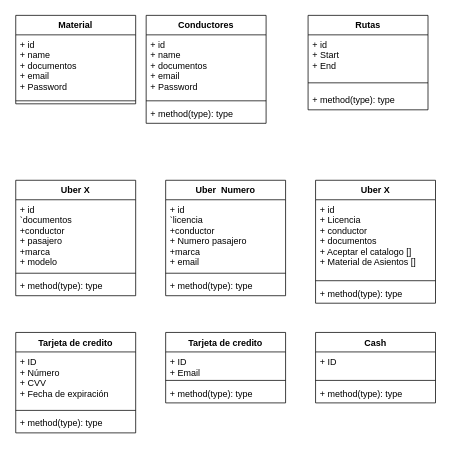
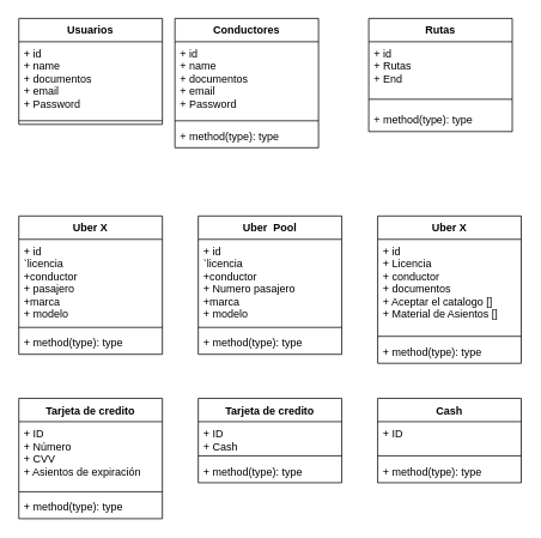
  <mxCell id="0" />
  <mxCell id="1" parent="0" />
- <mxCell id="2" value="Material" style="swimlane;fontStyle=1;align=center;verticalAlign=top;childLayout=stackLayout;horizontal=1;startSize=26;horizontalStack=0;resizeParent=1;resizeParentMax=0;resizeLast=0;collapsible=1;marginBottom=0;" parent="1" vertex="1"><mxGeometry x="20" y="20" width="160" height="118" as="geometry" /></mxCell>
+ <mxCell id="2" value="Usuarios" style="swimlane;fontStyle=1;align=center;verticalAlign=top;childLayout=stackLayout;horizontal=1;startSize=26;horizontalStack=0;resizeParent=1;resizeParentMax=0;resizeLast=0;collapsible=1;marginBottom=0;" parent="1" vertex="1"><mxGeometry x="20" y="20" width="160" height="118" as="geometry" /></mxCell>
  <mxCell id="3" value="+ id&#10;+ name&#10;+ documentos&#10;+ email&#10;+ Password" style="text;strokeColor=none;fillColor=none;align=left;verticalAlign=top;spacingLeft=4;spacingRight=4;overflow=hidden;rotatable=0;points=[[0,0.5],[1,0.5]];portConstraint=eastwest;" parent="2" vertex="1"><mxGeometry y="26" width="160" height="84" as="geometry" /></mxCell>
  <mxCell id="4" value="" style="line;strokeWidth=1;fillColor=none;align=left;verticalAlign=middle;spacingTop=-1;spacingLeft=3;spacingRight=3;rotatable=0;labelPosition=right;points=[];portConstraint=eastwest;" parent="2" vertex="1"><mxGeometry y="110" width="160" height="8" as="geometry" /></mxCell>
  <mxCell id="5" value="Rutas" style="swimlane;fontStyle=1;align=center;verticalAlign=top;childLayout=stackLayout;horizontal=1;startSize=26;horizontalStack=0;resizeParent=1;resizeParentMax=0;resizeLast=0;collapsible=1;marginBottom=0;" parent="1" vertex="1"><mxGeometry x="410" y="20" width="160" height="126" as="geometry" /></mxCell>
- <mxCell id="6" value="+ id&#10;+ Start&#10;+ End" style="text;strokeColor=none;fillColor=none;align=left;verticalAlign=top;spacingLeft=4;spacingRight=4;overflow=hidden;rotatable=0;points=[[0,0.5],[1,0.5]];portConstraint=eastwest;" parent="5" vertex="1"><mxGeometry y="26" width="160" height="54" as="geometry" /></mxCell>
+ <mxCell id="6" value="+ id&#10;+ Rutas&#10;+ End" style="text;strokeColor=none;fillColor=none;align=left;verticalAlign=top;spacingLeft=4;spacingRight=4;overflow=hidden;rotatable=0;points=[[0,0.5],[1,0.5]];portConstraint=eastwest;" parent="5" vertex="1"><mxGeometry y="26" width="160" height="54" as="geometry" /></mxCell>
  <mxCell id="7" value="" style="line;strokeWidth=1;fillColor=none;align=left;verticalAlign=middle;spacingTop=-1;spacingLeft=3;spacingRight=3;rotatable=0;labelPosition=right;points=[];portConstraint=eastwest;" parent="5" vertex="1"><mxGeometry y="80" width="160" height="20" as="geometry" /></mxCell>
  <mxCell id="8" value="+ method(type): type" style="text;strokeColor=none;fillColor=none;align=left;verticalAlign=top;spacingLeft=4;spacingRight=4;overflow=hidden;rotatable=0;points=[[0,0.5],[1,0.5]];portConstraint=eastwest;" parent="5" vertex="1"><mxGeometry y="100" width="160" height="26" as="geometry" /></mxCell>
  <mxCell id="9" value="Conductores" style="swimlane;fontStyle=1;align=center;verticalAlign=top;childLayout=stackLayout;horizontal=1;startSize=26;horizontalStack=0;resizeParent=1;resizeParentMax=0;resizeLast=0;collapsible=1;marginBottom=0;" parent="1" vertex="1"><mxGeometry x="194" y="20" width="160" height="144" as="geometry" /></mxCell>
  <mxCell id="10" value="+ id&#10;+ name&#10;+ documentos&#10;+ email&#10;+ Password" style="text;strokeColor=none;fillColor=none;align=left;verticalAlign=top;spacingLeft=4;spacingRight=4;overflow=hidden;rotatable=0;points=[[0,0.5],[1,0.5]];portConstraint=eastwest;" parent="9" vertex="1"><mxGeometry y="26" width="160" height="84" as="geometry" /></mxCell>
  <mxCell id="11" value="" style="line;strokeWidth=1;fillColor=none;align=left;verticalAlign=middle;spacingTop=-1;spacingLeft=3;spacingRight=3;rotatable=0;labelPosition=right;points=[];portConstraint=eastwest;" parent="9" vertex="1"><mxGeometry y="110" width="160" height="8" as="geometry" /></mxCell>
  <mxCell id="12" value="+ method(type): type" style="text;strokeColor=none;fillColor=none;align=left;verticalAlign=top;spacingLeft=4;spacingRight=4;overflow=hidden;rotatable=0;points=[[0,0.5],[1,0.5]];portConstraint=eastwest;" parent="9" vertex="1"><mxGeometry y="118" width="160" height="26" as="geometry" /></mxCell>
- <mxCell id="13" value="Uber  Numero" style="swimlane;fontStyle=1;align=center;verticalAlign=top;childLayout=stackLayout;horizontal=1;startSize=26;horizontalStack=0;resizeParent=1;resizeParentMax=0;resizeLast=0;collapsible=1;marginBottom=0;" parent="1" vertex="1"><mxGeometry x="220" y="240" width="160" height="154" as="geometry" /></mxCell>
- <mxCell id="14" value="+ id&#10;`licencia&#10;+conductor&#10;+ Numero pasajero&#10;+marca&#10;+ email" style="text;strokeColor=none;fillColor=none;align=left;verticalAlign=top;spacingLeft=4;spacingRight=4;overflow=hidden;rotatable=0;points=[[0,0.5],[1,0.5]];portConstraint=eastwest;" parent="13" vertex="1"><mxGeometry y="26" width="160" height="94" as="geometry" /></mxCell>
+ <mxCell id="13" value="Uber  Pool" style="swimlane;fontStyle=1;align=center;verticalAlign=top;childLayout=stackLayout;horizontal=1;startSize=26;horizontalStack=0;resizeParent=1;resizeParentMax=0;resizeLast=0;collapsible=1;marginBottom=0;" parent="1" vertex="1"><mxGeometry x="220" y="240" width="160" height="154" as="geometry" /></mxCell>
+ <mxCell id="14" value="+ id&#10;`licencia&#10;+conductor&#10;+ Numero pasajero&#10;+marca&#10;+ modelo" style="text;strokeColor=none;fillColor=none;align=left;verticalAlign=top;spacingLeft=4;spacingRight=4;overflow=hidden;rotatable=0;points=[[0,0.5],[1,0.5]];portConstraint=eastwest;" parent="13" vertex="1"><mxGeometry y="26" width="160" height="94" as="geometry" /></mxCell>
  <mxCell id="15" value="" style="line;strokeWidth=1;fillColor=none;align=left;verticalAlign=middle;spacingTop=-1;spacingLeft=3;spacingRight=3;rotatable=0;labelPosition=right;points=[];portConstraint=eastwest;" parent="13" vertex="1"><mxGeometry y="120" width="160" height="8" as="geometry" /></mxCell>
  <mxCell id="16" value="+ method(type): type" style="text;strokeColor=none;fillColor=none;align=left;verticalAlign=top;spacingLeft=4;spacingRight=4;overflow=hidden;rotatable=0;points=[[0,0.5],[1,0.5]];portConstraint=eastwest;" parent="13" vertex="1"><mxGeometry y="128" width="160" height="26" as="geometry" /></mxCell>
  <mxCell id="17" value="Uber X" style="swimlane;fontStyle=1;align=center;verticalAlign=top;childLayout=stackLayout;horizontal=1;startSize=26;horizontalStack=0;resizeParent=1;resizeParentMax=0;resizeLast=0;collapsible=1;marginBottom=0;" parent="1" vertex="1"><mxGeometry x="20" y="240" width="160" height="154" as="geometry" /></mxCell>
- <mxCell id="18" value="+ id&#10;`documentos&#10;+conductor&#10;+ pasajero&#10;+marca&#10;+ modelo" style="text;strokeColor=none;fillColor=none;align=left;verticalAlign=top;spacingLeft=4;spacingRight=4;overflow=hidden;rotatable=0;points=[[0,0.5],[1,0.5]];portConstraint=eastwest;" parent="17" vertex="1"><mxGeometry y="26" width="160" height="94" as="geometry" /></mxCell>
+ <mxCell id="18" value="+ id&#10;`licencia&#10;+conductor&#10;+ pasajero&#10;+marca&#10;+ modelo" style="text;strokeColor=none;fillColor=none;align=left;verticalAlign=top;spacingLeft=4;spacingRight=4;overflow=hidden;rotatable=0;points=[[0,0.5],[1,0.5]];portConstraint=eastwest;" parent="17" vertex="1"><mxGeometry y="26" width="160" height="94" as="geometry" /></mxCell>
  <mxCell id="19" value="" style="line;strokeWidth=1;fillColor=none;align=left;verticalAlign=middle;spacingTop=-1;spacingLeft=3;spacingRight=3;rotatable=0;labelPosition=right;points=[];portConstraint=eastwest;" parent="17" vertex="1"><mxGeometry y="120" width="160" height="8" as="geometry" /></mxCell>
  <mxCell id="20" value="+ method(type): type" style="text;strokeColor=none;fillColor=none;align=left;verticalAlign=top;spacingLeft=4;spacingRight=4;overflow=hidden;rotatable=0;points=[[0,0.5],[1,0.5]];portConstraint=eastwest;" parent="17" vertex="1"><mxGeometry y="128" width="160" height="26" as="geometry" /></mxCell>
  <mxCell id="21" value="Uber X" style="swimlane;fontStyle=1;align=center;verticalAlign=top;childLayout=stackLayout;horizontal=1;startSize=26;horizontalStack=0;resizeParent=1;resizeParentMax=0;resizeLast=0;collapsible=1;marginBottom=0;" parent="1" vertex="1"><mxGeometry x="420" y="240" width="160" height="164" as="geometry" /></mxCell>
  <mxCell id="22" value="+ id&#10;+ Licencia&#10;+ conductor&#10;+ documentos&#10;+ Aceptar el catalogo []&#10;+ Material de Asientos []" style="text;strokeColor=none;fillColor=none;align=left;verticalAlign=top;spacingLeft=4;spacingRight=4;overflow=hidden;rotatable=0;points=[[0,0.5],[1,0.5]];portConstraint=eastwest;" parent="21" vertex="1"><mxGeometry y="26" width="160" height="104" as="geometry" /></mxCell>
  <mxCell id="23" value="" style="line;strokeWidth=1;fillColor=none;align=left;verticalAlign=middle;spacingTop=-1;spacingLeft=3;spacingRight=3;rotatable=0;labelPosition=right;points=[];portConstraint=eastwest;" parent="21" vertex="1"><mxGeometry y="130" width="160" height="8" as="geometry" /></mxCell>
  <mxCell id="24" value="+ method(type): type" style="text;strokeColor=none;fillColor=none;align=left;verticalAlign=top;spacingLeft=4;spacingRight=4;overflow=hidden;rotatable=0;points=[[0,0.5],[1,0.5]];portConstraint=eastwest;" parent="21" vertex="1"><mxGeometry y="138" width="160" height="26" as="geometry" /></mxCell>
  <mxCell id="25" value="Tarjeta de credito" style="swimlane;fontStyle=1;align=center;verticalAlign=top;childLayout=stackLayout;horizontal=1;startSize=26;horizontalStack=0;resizeParent=1;resizeParentMax=0;resizeLast=0;collapsible=1;marginBottom=0;" parent="1" vertex="1"><mxGeometry x="20" y="443" width="160" height="134" as="geometry" /></mxCell>
- <mxCell id="26" value="+ ID&#10;+ Número&#10;+ CVV&#10;+ Fecha de expiración" style="text;strokeColor=none;fillColor=none;align=left;verticalAlign=top;spacingLeft=4;spacingRight=4;overflow=hidden;rotatable=0;points=[[0,0.5],[1,0.5]];portConstraint=eastwest;" parent="25" vertex="1"><mxGeometry y="26" width="160" height="74" as="geometry" /></mxCell>
+ <mxCell id="26" value="+ ID&#10;+ Número&#10;+ CVV&#10;+ Asientos de expiración" style="text;strokeColor=none;fillColor=none;align=left;verticalAlign=top;spacingLeft=4;spacingRight=4;overflow=hidden;rotatable=0;points=[[0,0.5],[1,0.5]];portConstraint=eastwest;" parent="25" vertex="1"><mxGeometry y="26" width="160" height="74" as="geometry" /></mxCell>
  <mxCell id="27" value="" style="line;strokeWidth=1;fillColor=none;align=left;verticalAlign=middle;spacingTop=-1;spacingLeft=3;spacingRight=3;rotatable=0;labelPosition=right;points=[];portConstraint=eastwest;" parent="25" vertex="1"><mxGeometry y="100" width="160" height="8" as="geometry" /></mxCell>
  <mxCell id="28" value="+ method(type): type" style="text;strokeColor=none;fillColor=none;align=left;verticalAlign=top;spacingLeft=4;spacingRight=4;overflow=hidden;rotatable=0;points=[[0,0.5],[1,0.5]];portConstraint=eastwest;" parent="25" vertex="1"><mxGeometry y="108" width="160" height="26" as="geometry" /></mxCell>
  <mxCell id="29" value="Tarjeta de credito" style="swimlane;fontStyle=1;align=center;verticalAlign=top;childLayout=stackLayout;horizontal=1;startSize=26;horizontalStack=0;resizeParent=1;resizeParentMax=0;resizeLast=0;collapsible=1;marginBottom=0;" parent="1" vertex="1"><mxGeometry x="220" y="443" width="160" height="94" as="geometry" /></mxCell>
- <mxCell id="30" value="+ ID&#10;+ Email" style="text;strokeColor=none;fillColor=none;align=left;verticalAlign=top;spacingLeft=4;spacingRight=4;overflow=hidden;rotatable=0;points=[[0,0.5],[1,0.5]];portConstraint=eastwest;" parent="29" vertex="1"><mxGeometry y="26" width="160" height="34" as="geometry" /></mxCell>
+ <mxCell id="30" value="+ ID&#10;+ Cash" style="text;strokeColor=none;fillColor=none;align=left;verticalAlign=top;spacingLeft=4;spacingRight=4;overflow=hidden;rotatable=0;points=[[0,0.5],[1,0.5]];portConstraint=eastwest;" parent="29" vertex="1"><mxGeometry y="26" width="160" height="34" as="geometry" /></mxCell>
  <mxCell id="31" value="" style="line;strokeWidth=1;fillColor=none;align=left;verticalAlign=middle;spacingTop=-1;spacingLeft=3;spacingRight=3;rotatable=0;labelPosition=right;points=[];portConstraint=eastwest;" parent="29" vertex="1"><mxGeometry y="60" width="160" height="8" as="geometry" /></mxCell>
  <mxCell id="32" value="+ method(type): type" style="text;strokeColor=none;fillColor=none;align=left;verticalAlign=top;spacingLeft=4;spacingRight=4;overflow=hidden;rotatable=0;points=[[0,0.5],[1,0.5]];portConstraint=eastwest;" parent="29" vertex="1"><mxGeometry y="68" width="160" height="26" as="geometry" /></mxCell>
  <mxCell id="33" value="Cash" style="swimlane;fontStyle=1;align=center;verticalAlign=top;childLayout=stackLayout;horizontal=1;startSize=26;horizontalStack=0;resizeParent=1;resizeParentMax=0;resizeLast=0;collapsible=1;marginBottom=0;" parent="1" vertex="1"><mxGeometry x="420" y="443" width="160" height="94" as="geometry" /></mxCell>
  <mxCell id="34" value="+ ID" style="text;strokeColor=none;fillColor=none;align=left;verticalAlign=top;spacingLeft=4;spacingRight=4;overflow=hidden;rotatable=0;points=[[0,0.5],[1,0.5]];portConstraint=eastwest;" parent="33" vertex="1"><mxGeometry y="26" width="160" height="34" as="geometry" /></mxCell>
  <mxCell id="35" value="" style="line;strokeWidth=1;fillColor=none;align=left;verticalAlign=middle;spacingTop=-1;spacingLeft=3;spacingRight=3;rotatable=0;labelPosition=right;points=[];portConstraint=eastwest;" parent="33" vertex="1"><mxGeometry y="60" width="160" height="8" as="geometry" /></mxCell>
  <mxCell id="36" value="+ method(type): type" style="text;strokeColor=none;fillColor=none;align=left;verticalAlign=top;spacingLeft=4;spacingRight=4;overflow=hidden;rotatable=0;points=[[0,0.5],[1,0.5]];portConstraint=eastwest;" parent="33" vertex="1"><mxGeometry y="68" width="160" height="26" as="geometry" /></mxCell>
